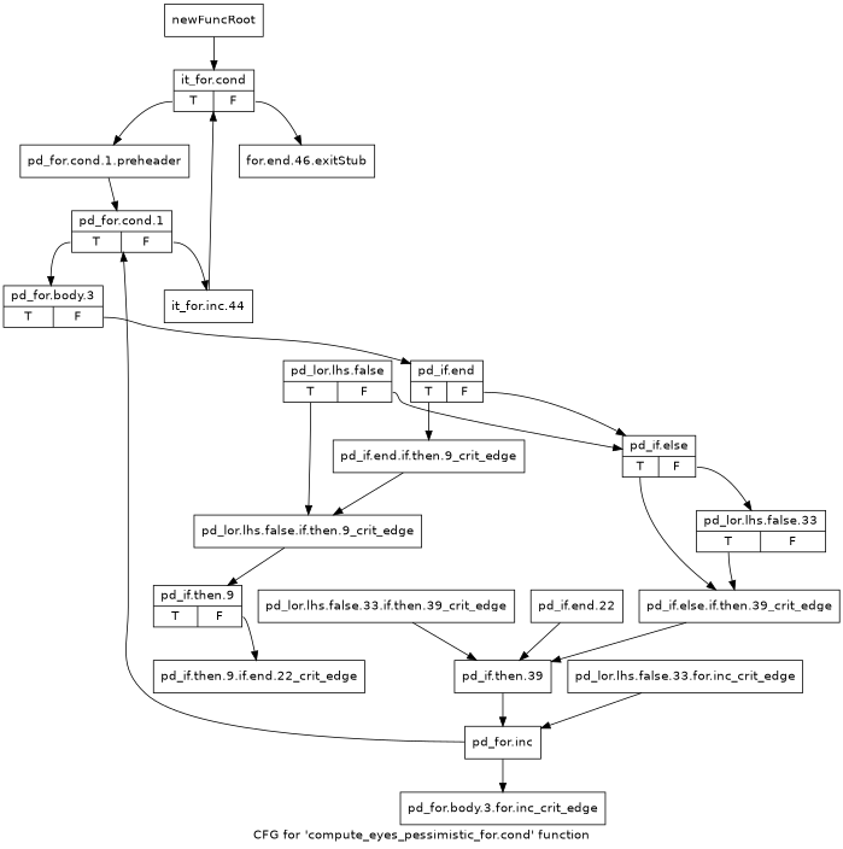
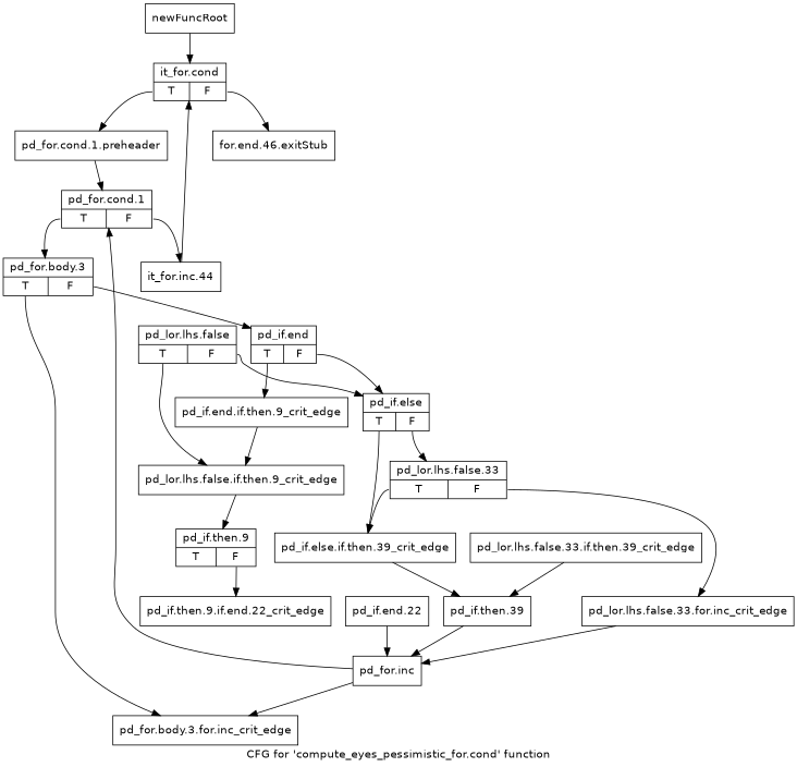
  digraph {
    fontname="DejaVu Sans"
    label="CFG for 'compute_eyes_pessimistic_for.cond' function"
    node [fontname="DejaVu Sans" shape=record]
    edge [fontname="DejaVu Sans"]
    n1 [label="{newFuncRoot}"]
    n2 [label="{it_for.cond|{<s0>T|<s1>F}}"]
    n3 [label="{for.end.46.exitStub}"]
    n4 [label="{pd_for.cond.1.preheader}"]
    n5 [label="{pd_for.cond.1|{<s0>T|<s1>F}}"]
    n6 [label="{pd_for.body.3|{<s0>T|<s1>F}}"]
    n7 [label="{it_for.inc.44}"]
    n8 [label="{pd_for.body.3.for.inc_crit_edge}"]
    n9 [label="{pd_if.end|{<s0>T|<s1>F}}"]
    n10 [label="{pd_if.end.if.then.9_crit_edge}"]
    n11 [label="{pd_if.else|{<s0>T|<s1>F}}"]
    n12 [label="{pd_for.inc}"]
    n13 [label="{pd_lor.lhs.false.if.then.9_crit_edge}"]
    n14 [label="{pd_lor.lhs.false|{<s0>T|<s1>F}}"]
    n15 [label="{pd_if.then.9|{<s0>T|<s1>F}}"]
    n16 [label="{pd_if.then.9.if.end.22_crit_edge}"]
    n17 [label="{pd_if.else.if.then.39_crit_edge}"]
    n18 [label="{pd_lor.lhs.false.33|{<s0>T|<s1>F}}"]
    n19 [label="{pd_if.then.39}"]
    n20 [label="{pd_lor.lhs.false.33.for.inc_crit_edge}"]
    n21 [label="{pd_lor.lhs.false.33.if.then.39_crit_edge}"]
    n22 [label="{pd_if.end.22}"]
    n1 -> n2
    n2 -> n3 [tailport=s1]
    n2 -> n4 [tailport=s0]
    n4 -> n5
    n5 -> n6 [tailport=s0]
    n5 -> n7 [tailport=s1]
+   n6 -> n8 [tailport=s0]
    n6 -> n9 [tailport=s1]
    n7 -> n2
    n9 -> n10 [tailport=s0]
    n9 -> n11 [tailport=s1]
    n10 -> n13
    n11 -> n17 [tailport=s0]
    n11 -> n18 [tailport=s1]
    n12 -> n5
    n12 -> n8
    n13 -> n15
    n14 -> n11 [tailport=s1]
    n14 -> n13 [tailport=s0]
    n15 -> n16 [tailport=s1]
    n17 -> n19
    n18 -> n17 [tailport=s0]
+   n18 -> n20 [tailport=s1]
    n19 -> n12
    n20 -> n12
    n21 -> n19
-   n22 -> n19
+   n22 -> n12
  }
